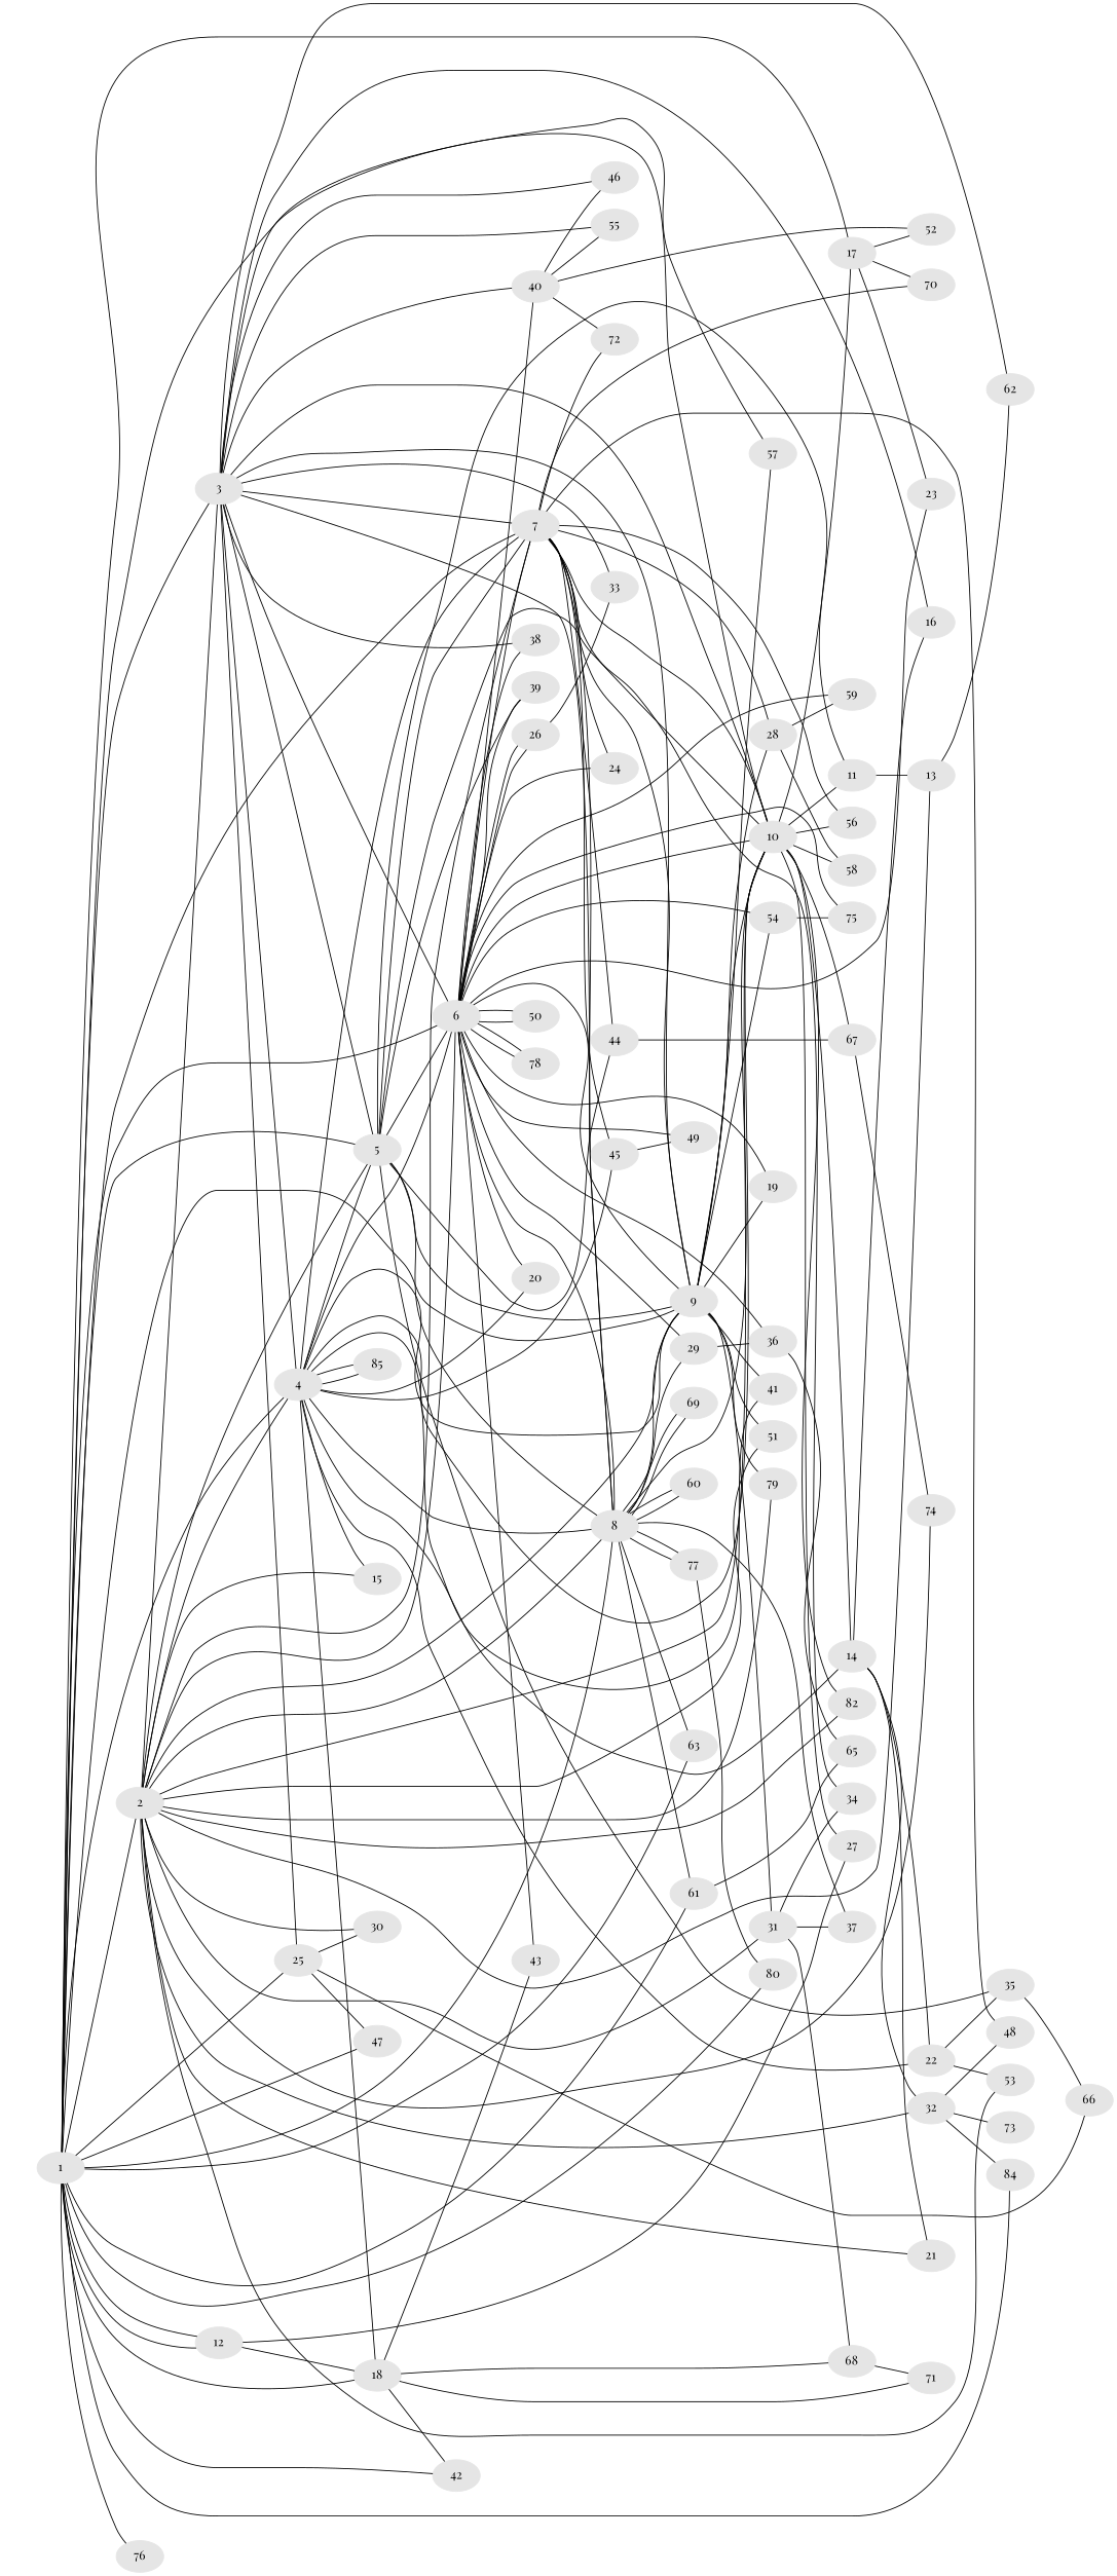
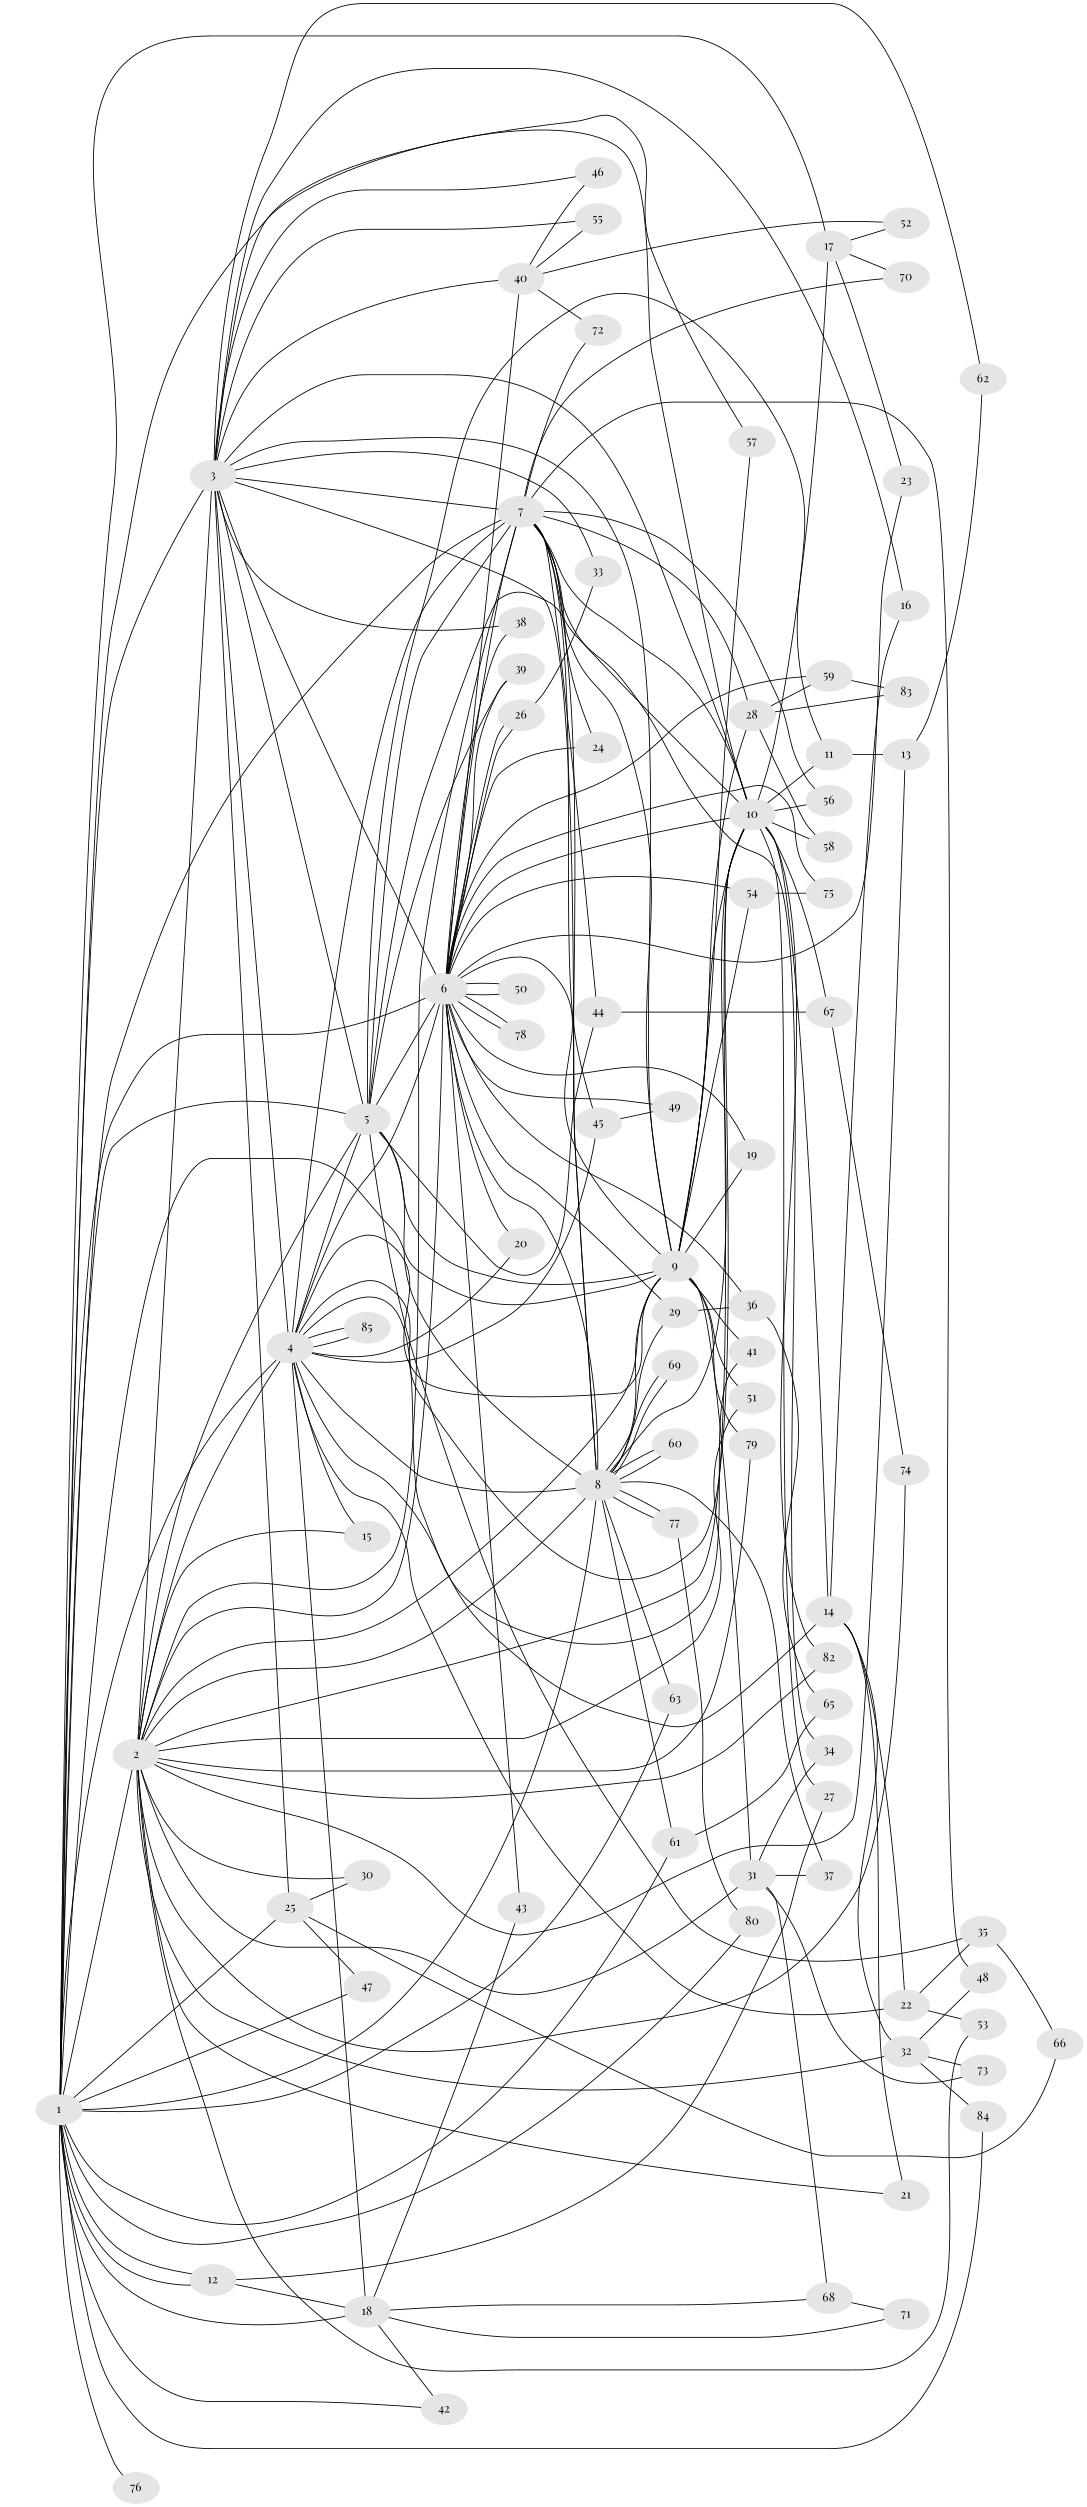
  graph {
    fontname="Playfair Display"
    rankdir=LR
    node [color=gray90 fontname="Playfair Display" style=filled]
    edge [fontname="Playfair Display"]
    1
    2
    3
    4
    5
    6
    7
    8
    9
    10
    12
    17
    18
    25
    42
    47
    61
    63
    76
    80
    84
    13
    15
    21
    30
    31
    32
    51
    53
    74
    79
    82
    16
    33
    38
    40
    46
    55
    57
    62
    14
    20
    22
    41
    45
    n46 [label=85]
    11
    35
    39
    44
    19
    23
    24
    26
    29
    36
    43
    49
    50
    54
    59
    75
    78
    28
    34
    48
    56
    70
    72
    37
    60
    69
    77
    27
    58
    67
    52
    68
    71
    66
    65
    73
+   83
    1 -- 2
    1 -- 3
    1 -- 4
    1 -- 5
    1 -- 6
    1 -- 7
    1 -- 8
    1 -- 9
    1 -- 10
    1 -- 12
    1 -- 12
    1 -- 17
    1 -- 18
    1 -- 25
    1 -- 42
    1 -- 47
    1 -- 61
    1 -- 63
    1 -- 76
    1 -- 80
    1 -- 84
    2 -- 3
    2 -- 4
    2 -- 5
    2 -- 6
    2 -- 7
    2 -- 8
    2 -- 9
    2 -- 10
    2 -- 13
    2 -- 15
    2 -- 21
    2 -- 30
    2 -- 31
    2 -- 32
    2 -- 51
    2 -- 53
    2 -- 74
    2 -- 79
    2 -- 82
    3 -- 4
    3 -- 5
    3 -- 6
    3 -- 7
    3 -- 8
    3 -- 9
    3 -- 10
    3 -- 25
    3 -- 16
    3 -- 33
    3 -- 38
    3 -- 40
    3 -- 46
    3 -- 55
    3 -- 57
    3 -- 62
    4 -- 5
    4 -- 6
    4 -- 7
    4 -- 8
    4 -- 9
    4 -- 10
    4 -- 18
    4 -- 15
    4 -- 14
    4 -- 20
    4 -- 22
    4 -- 41
    4 -- 45
    4 -- n46
    4 -- n46
    5 -- 6
    5 -- 7
    5 -- 8
    5 -- 9
    5 -- 10
    5 -- 11
    5 -- 35
    5 -- 39
    5 -- 44
    6 -- 7
    6 -- 8
    6 -- 9
    6 -- 10
    6 -- 38
    6 -- 40
    6 -- 20
    6 -- 39
    6 -- 19
    6 -- 23
    6 -- 24
    6 -- 26
    6 -- 26
    6 -- 29
    6 -- 36
    6 -- 43
    6 -- 49
    6 -- 50
    6 -- 50
    6 -- 54
    6 -- 59
    6 -- 75
    6 -- 78
    6 -- 78
    7 -- 8
    7 -- 9
    7 -- 10
    7 -- 45
    7 -- 44
    7 -- 24
    7 -- 28
    7 -- 34
    7 -- 48
    7 -- 56
    7 -- 70
    7 -- 72
    8 -- 9
    8 -- 10
    8 -- 61
    8 -- 63
    8 -- 29
    8 -- 37
    8 -- 60
    8 -- 60
    8 -- 69
    8 -- 69
    8 -- 77
    8 -- 77
    9 -- 10
    9 -- 31
    9 -- 51
    9 -- 79
    9 -- 57
    9 -- 41
    9 -- 19
    9 -- 54
    9 -- 28
    10 -- 17
    10 -- 82
    10 -- 14
    10 -- 11
    10 -- 56
    10 -- 27
    10 -- 58
    10 -- 67
    12 -- 18
    12 -- 27
    17 -- 23
    17 -- 70
    17 -- 52
    18 -- 42
    18 -- 43
    18 -- 68
    18 -- 71
    25 -- 47
    25 -- 30
    25 -- 66
    61 -- 65
    13 -- 62
    31 -- 34
    31 -- 37
    31 -- 68
+   31 -- 73
    32 -- 84
    32 -- 48
    32 -- 73
    40 -- 46
    40 -- 55
    40 -- 72
    40 -- 52
    14 -- 21
    14 -- 32
    14 -- 16
    14 -- 22
    22 -- 53
    22 -- 35
    45 -- 49
    11 -- 13
    35 -- 66
    44 -- 67
    26 -- 33
    29 -- 36
    36 -- 65
    54 -- 75
+   59 -- 83
    28 -- 59
    28 -- 58
+   28 -- 83
    77 -- 80
    67 -- 74
    68 -- 71
  }
